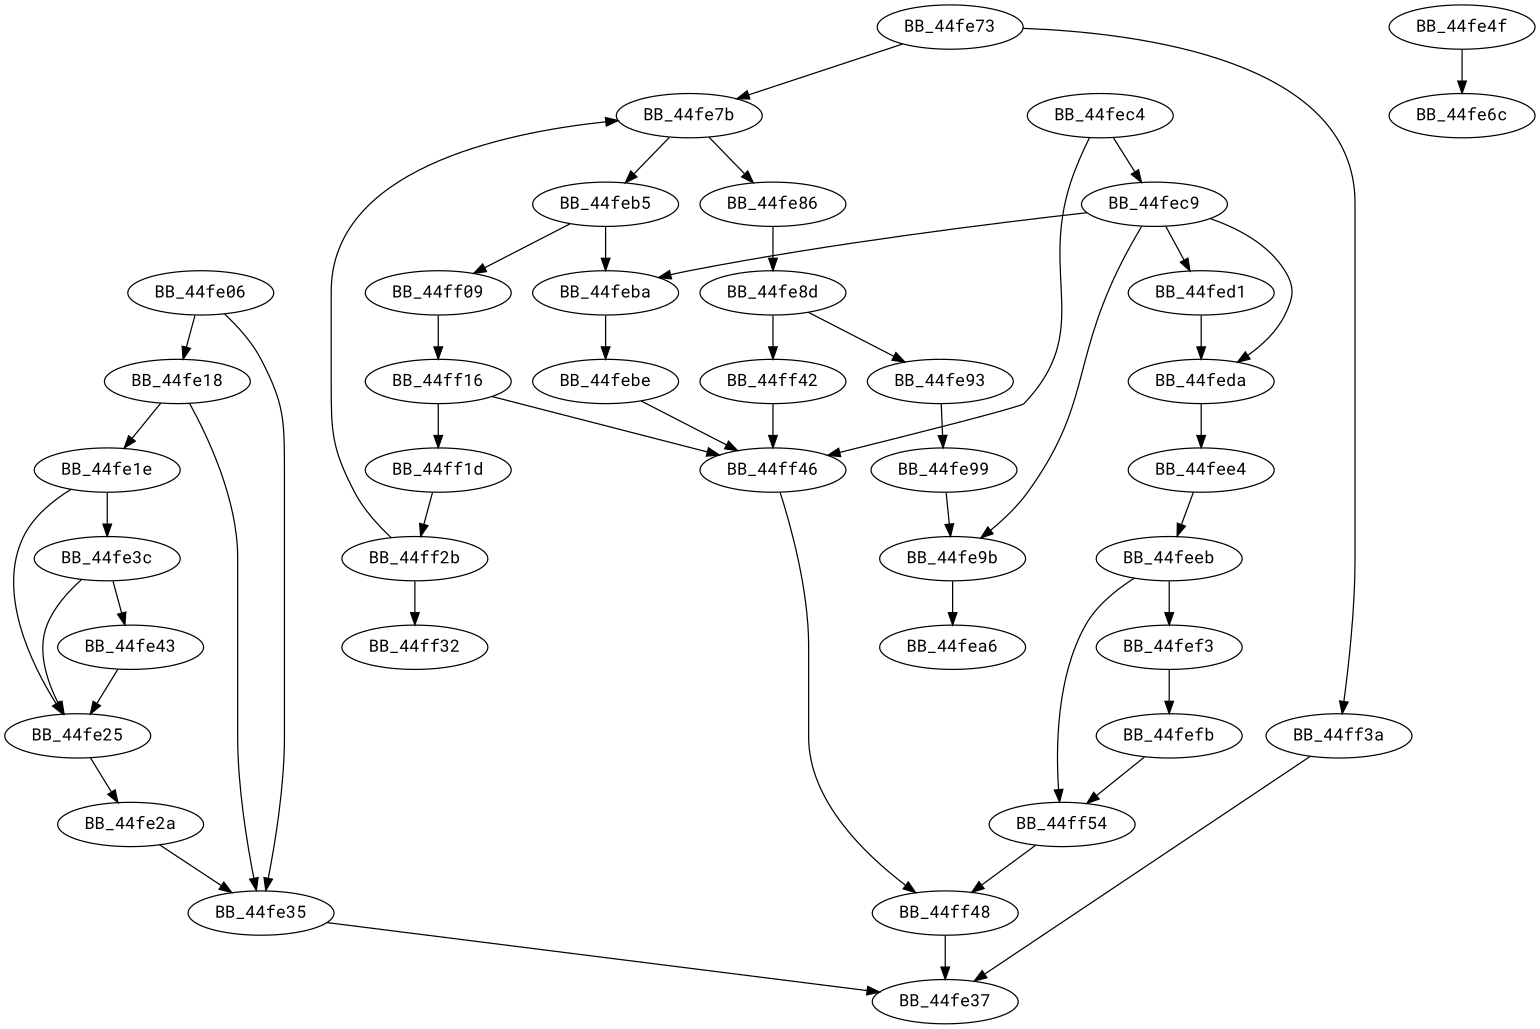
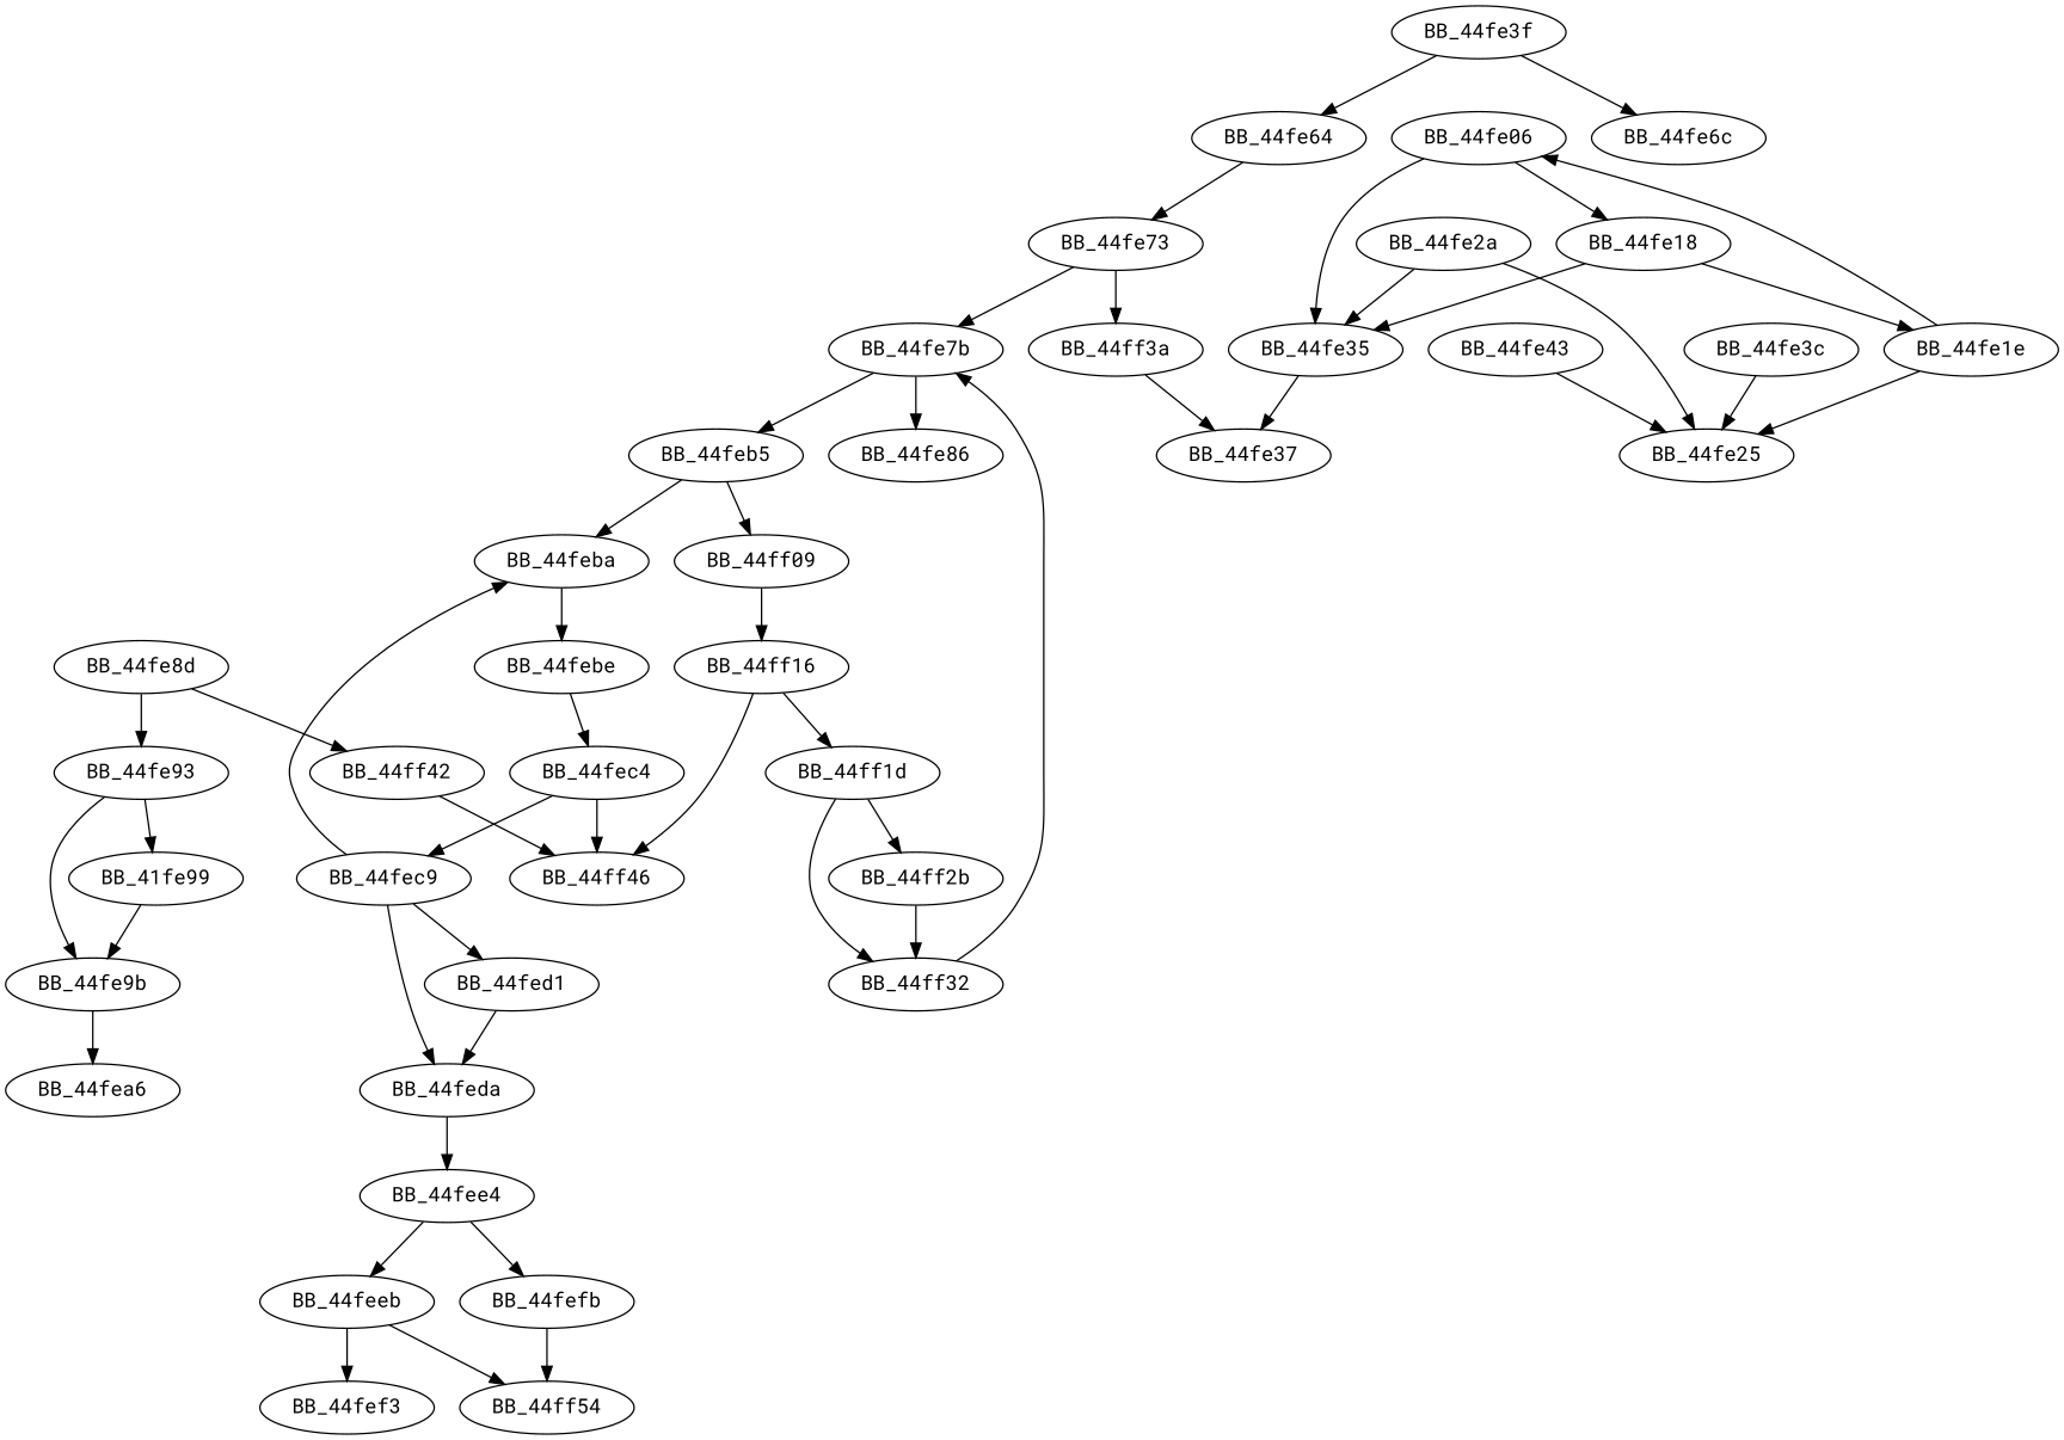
  digraph {
    fontname="Roboto Mono"
    node [fontname="Roboto Mono"]
    edge [fontname="Roboto Mono"]
    BB_44fe06
    BB_44fe18
    BB_44fe35
    BB_44fe1e
    BB_44fe37
    BB_44fe25
    BB_44fe3c
    BB_44fe2a
    BB_44fe43
-   BB_44fe4f
+   BB_44fe4f [label=BB_44fe3f]
+   BB_44fe64
    BB_44fe6c
    BB_44fe73
    BB_44fe7b
    BB_44ff3a
    BB_44fe86
    BB_44feb5
    BB_44fe8d
    BB_44feba
    BB_44ff09
    BB_44fe93
    BB_44ff42
    BB_44febe
    BB_44ff16
-   BB_44fe99
+   BB_44fe99 [label=BB_41fe99]
    BB_44fe9b
    BB_44ff46
    BB_44fea6
-   BB_44ff48
    BB_44ff32
    BB_44fec4
    BB_44fec9
    BB_44fed1
    BB_44feda
    BB_44ff1d
    BB_44fee4
    BB_44feeb
    BB_44fef3
    BB_44ff54
    BB_44fefb
    BB_44ff2b
    BB_44fe06 -> BB_44fe18
    BB_44fe06 -> BB_44fe35
    BB_44fe18 -> BB_44fe35
    BB_44fe18 -> BB_44fe1e
    BB_44fe35 -> BB_44fe37
    BB_44fe1e -> BB_44fe25
-   BB_44fe1e -> BB_44fe3c
-   BB_44fe25 -> BB_44fe2a
+   BB_44fe1e -> BB_44fe06
+   BB_44fe2a -> BB_44fe25
    BB_44fe3c -> BB_44fe25
-   BB_44fe3c -> BB_44fe43
    BB_44fe2a -> BB_44fe35
    BB_44fe43 -> BB_44fe25
+   BB_44fe4f -> BB_44fe64
    BB_44fe4f -> BB_44fe6c
+   BB_44fe64 -> BB_44fe73
    BB_44fe73 -> BB_44fe7b
    BB_44fe73 -> BB_44ff3a
    BB_44fe7b -> BB_44fe86
    BB_44fe7b -> BB_44feb5
    BB_44ff3a -> BB_44fe37
-   BB_44fe86 -> BB_44fe8d
    BB_44feb5 -> BB_44feba
    BB_44feb5 -> BB_44ff09
    BB_44fe8d -> BB_44fe93
    BB_44fe8d -> BB_44ff42
    BB_44feba -> BB_44febe
    BB_44ff09 -> BB_44ff16
    BB_44fe93 -> BB_44fe99
-   BB_44fec9 -> BB_44fe9b
+   BB_44fe93 -> BB_44fe9b
    BB_44ff42 -> BB_44ff46
-   BB_44febe -> BB_44ff46
+   BB_44febe -> BB_44fec4
    BB_44ff16 -> BB_44ff46
    BB_44ff16 -> BB_44ff1d
    BB_44fe99 -> BB_44fe9b
    BB_44fe9b -> BB_44fea6
-   BB_44ff46 -> BB_44ff48
-   BB_44ff48 -> BB_44fe37
-   BB_44ff2b -> BB_44fe7b
+   BB_44ff32 -> BB_44fe7b
    BB_44fec4 -> BB_44ff46
    BB_44fec4 -> BB_44fec9
    BB_44fec9 -> BB_44feba
    BB_44fec9 -> BB_44fed1
    BB_44fec9 -> BB_44feda
    BB_44fed1 -> BB_44feda
    BB_44feda -> BB_44fee4
+   BB_44ff1d -> BB_44ff32
    BB_44ff1d -> BB_44ff2b
    BB_44fee4 -> BB_44feeb
    BB_44feeb -> BB_44fef3
    BB_44feeb -> BB_44ff54
-   BB_44fef3 -> BB_44fefb
-   BB_44ff54 -> BB_44ff48
+   BB_44fee4 -> BB_44fefb
    BB_44fefb -> BB_44ff54
    BB_44ff2b -> BB_44ff32
  }
